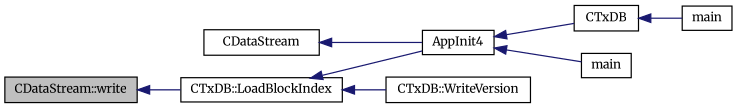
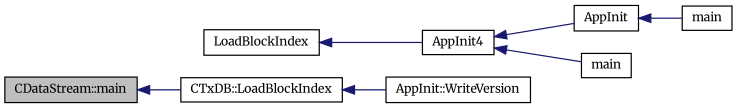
  digraph {
    fontname=Merriweather
    rankdir=LR
    node [color=black fillcolor=white fontname=Merriweather fontsize=10 shape=record style=filled]
    edge [color=midnightblue dir=back fontname=Merriweather fontsize=10 labelfontname=Helvetica labelfontsize=10 style=solid]
-   n1 [fillcolor=grey75 fontcolor=black height=0.2 label="CDataStream::write" width=0.4]
+   n1 [fillcolor=grey75 fontcolor=black height=0.2 label="CDataStream::main" width=0.4]
    n2 [height=0.2 label="CTxDB::LoadBlockIndex" width=0.4]
    n3 [height=0.2 label=AppInit4 width=0.4]
-   n4 [height=0.2 label="CTxDB::WriteVersion" width=0.4]
-   n5 [height=0.2 label=CTxDB width=0.4]
+   n4 [height=0.2 label="AppInit::WriteVersion" width=0.4]
+   n5 [height=0.2 label=AppInit width=0.4]
    n6 [height=0.2 label=main width=0.4]
-   n7 [height=0.2 label=CDataStream width=0.4]
+   n7 [height=0.2 label=LoadBlockIndex width=0.4]
    n8 [height=0.2 label=main width=0.4]
    n1 -> n2
-   n2 -> n3
    n2 -> n4
    n3 -> n5
    n3 -> n6
    n5 -> n8
    n7 -> n3
  }
